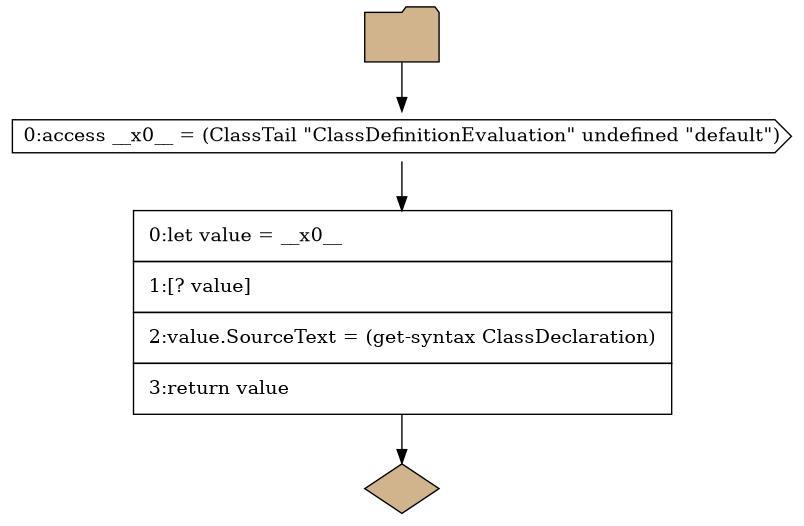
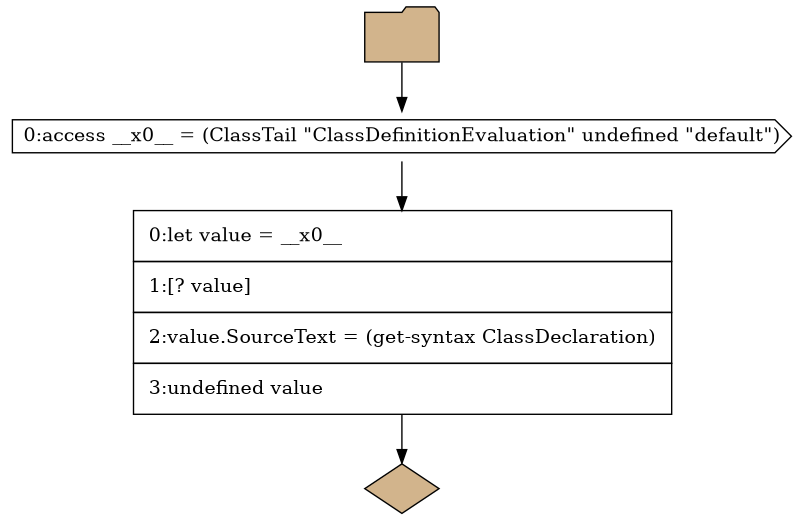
  digraph {
    node [color=black fillcolor=tan style=filled]
    edge [color=black]
    n1 [label=" " shape=folder]
    n2 [fillcolor=white label=<<font color="black">0:access __x0__ = (ClassTail &quot;ClassDefinitionEvaluation&quot; undefined &quot;default&quot;)</font>> shape=cds]
-   n3 [fillcolor=white label=<<font color="black">     <table border="0" cellborder="1" cellspacing="0" cellpadding="10">       <tr><td align="left">0:let value = __x0__</td></tr>       <tr><td align="left">1:[? value]</td></tr>       <tr><td align="left">2:value.SourceText = (get-syntax ClassDeclaration)</td></tr>       <tr><td align="left">3:return value</td></tr>     </table>   </font>> margin=0 shape=none]
+   n3 [fillcolor=white label=<<font color="black">     <table border="0" cellborder="1" cellspacing="0" cellpadding="10">       <tr><td align="left">0:let value = __x0__</td></tr>       <tr><td align="left">1:[? value]</td></tr>       <tr><td align="left">2:value.SourceText = (get-syntax ClassDeclaration)</td></tr>       <tr><td align="left">3:undefined value</td></tr>     </table>   </font>> margin=0 shape=none]
    n4 [label=" " shape=diamond]
    n1 -> n2
    n2 -> n3
    n3 -> n4
  }
